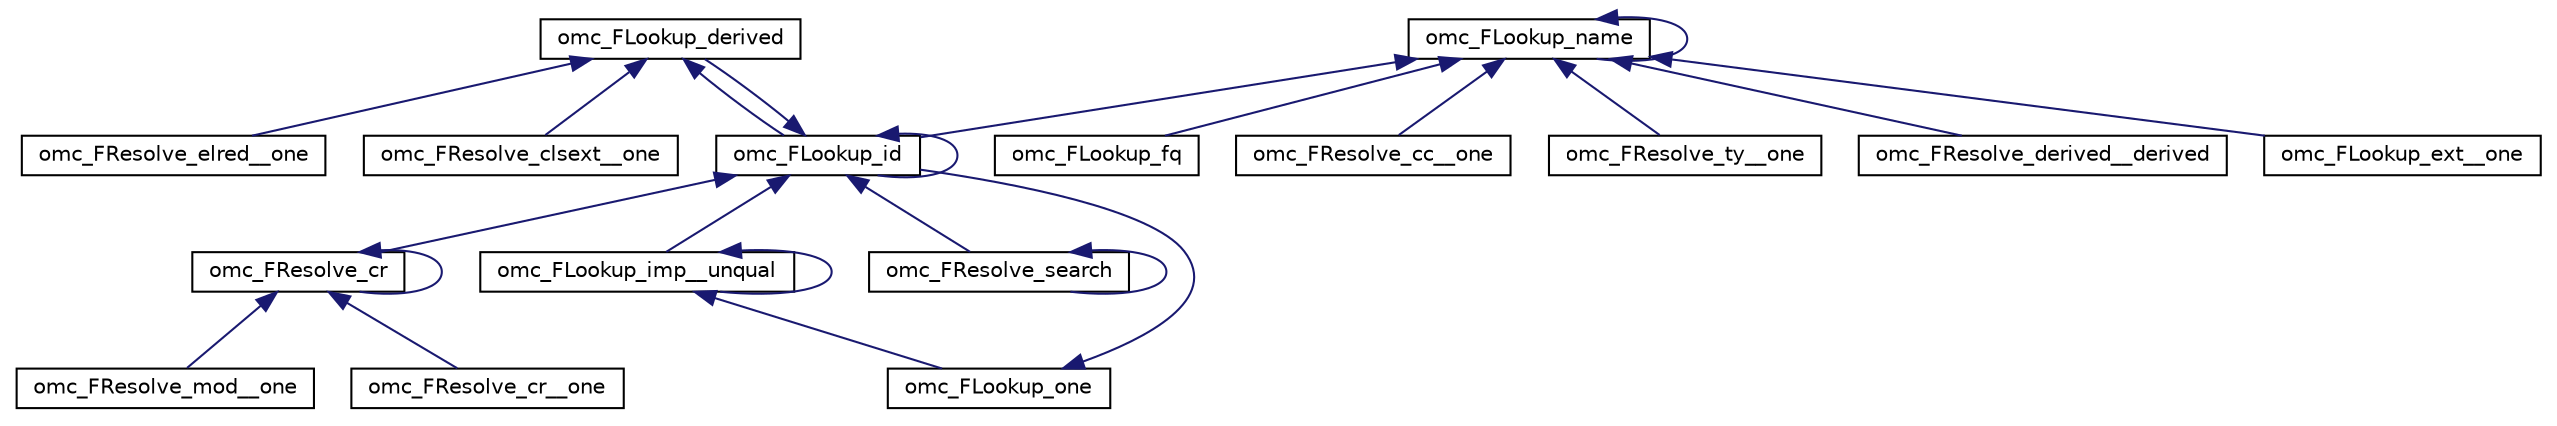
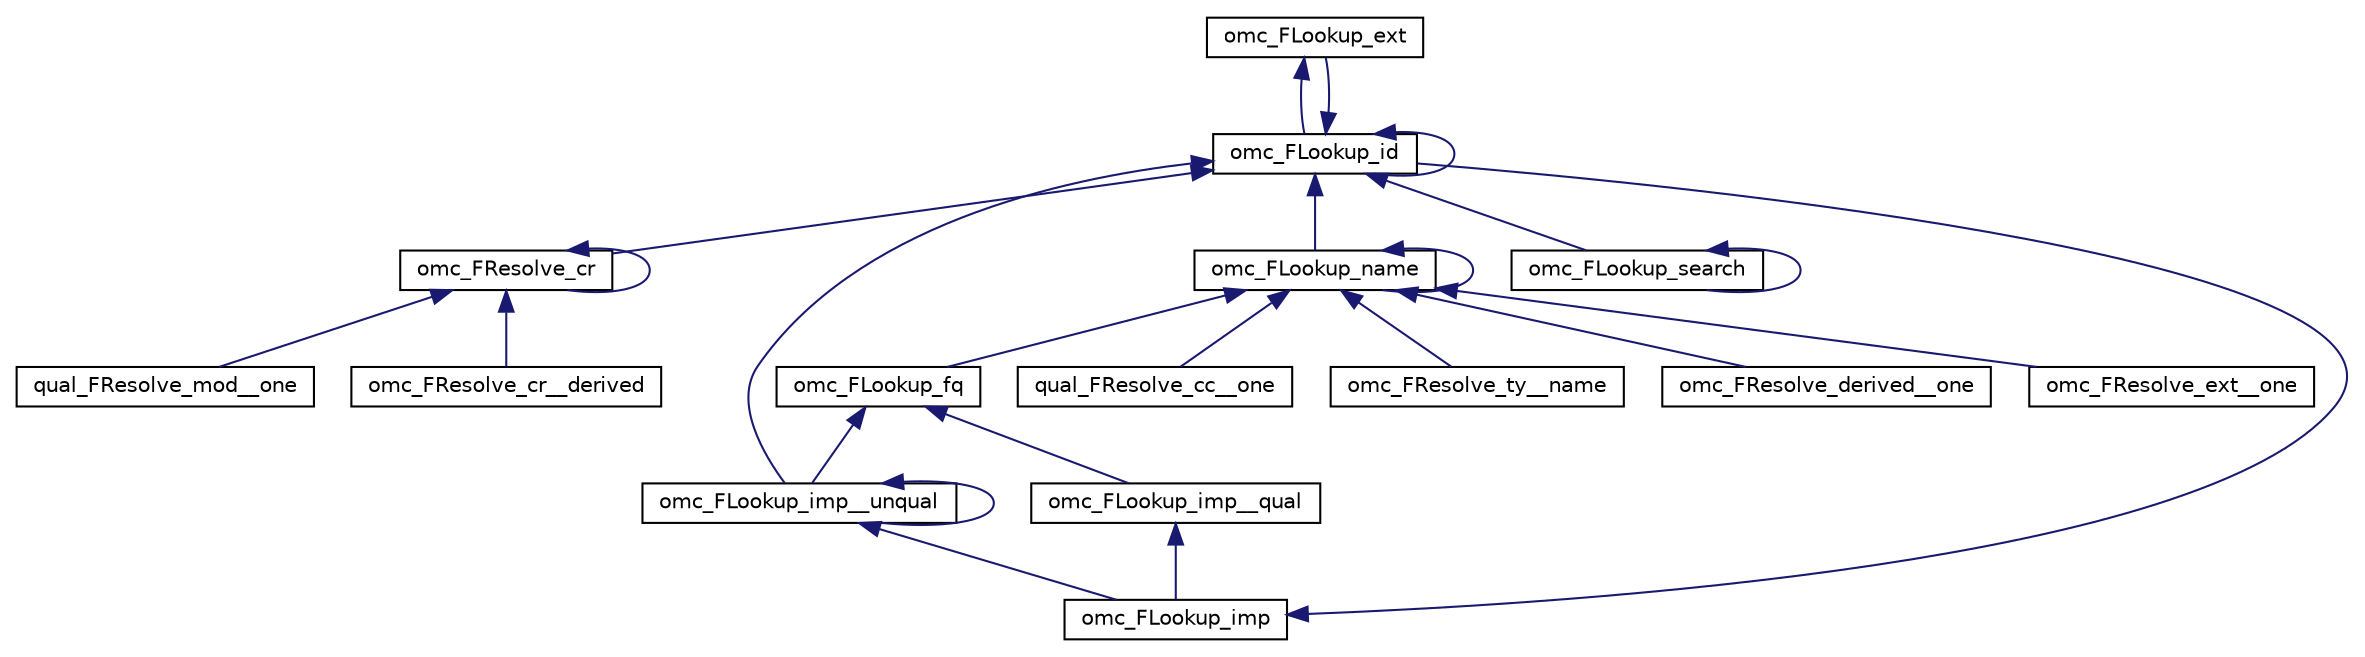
  digraph {
    rankdir=TB
    node [color=black fillcolor=white fontname=Helvetica fontsize=10 shape=record style=filled]
    edge [color=midnightblue dir=back fontname=Helvetica fontsize=10 labelfontname=Helvetica labelfontsize=10 style=solid]
-   n1 [height=0.2 label=omc_FLookup_derived width=0.4]
+   n1 [height=0.2 label=omc_FLookup_ext width=0.4]
    n2 [height=0.2 label=omc_FLookup_id width=0.4]
-   n3 [height=0.2 label=omc_FResolve_elred__one width=0.4]
-   n4 [height=0.2 label=omc_FResolve_clsext__one width=0.4]
    n5 [height=0.2 label=omc_FResolve_cr width=0.4]
    n6 [height=0.2 label=omc_FLookup_imp__unqual width=0.4]
    n7 [height=0.2 label=omc_FLookup_name width=0.4]
-   n8 [height=0.2 label=omc_FResolve_search width=0.4]
-   n9 [height=0.2 label=omc_FResolve_mod__one width=0.4]
-   n10 [height=0.2 label=omc_FResolve_cr__one width=0.4]
-   n11 [height=0.2 label=omc_FLookup_one width=0.4]
+   n8 [height=0.2 label=omc_FLookup_search width=0.4]
+   n9 [height=0.2 label=qual_FResolve_mod__one width=0.4]
+   n10 [height=0.2 label=omc_FResolve_cr__derived width=0.4]
+   n11 [height=0.2 label=omc_FLookup_imp width=0.4]
    n12 [height=0.2 label=omc_FLookup_fq width=0.4]
-   n13 [height=0.2 label=omc_FResolve_cc__one width=0.4]
-   n14 [height=0.2 label=omc_FResolve_ty__one width=0.4]
-   n15 [height=0.2 label=omc_FResolve_derived__derived width=0.4]
-   n16 [height=0.2 label=omc_FLookup_ext__one width=0.4]
+   n13 [height=0.2 label=qual_FResolve_cc__one width=0.4]
+   n14 [height=0.2 label=omc_FResolve_ty__name width=0.4]
+   n15 [height=0.2 label=omc_FResolve_derived__one width=0.4]
+   n16 [height=0.2 label=omc_FResolve_ext__one width=0.4]
+   n17 [height=0.2 label=omc_FLookup_imp__qual width=0.4]
    n1 -> n2
-   n1 -> n3
-   n1 -> n4
    n2 -> n1
    n2 -> n2
    n2 -> n5
    n2 -> n6
-   n7 -> n2
+   n2 -> n7
    n2 -> n8
    n5 -> n5
    n5 -> n9
    n5 -> n10
    n6 -> n6
    n6 -> n11
    n7 -> n7
    n7 -> n12
    n7 -> n13
    n7 -> n14
    n7 -> n15
    n7 -> n16
    n8 -> n8
    n11 -> n2
+   n12 -> n6
+   n12 -> n17
+   n17 -> n11
  }
